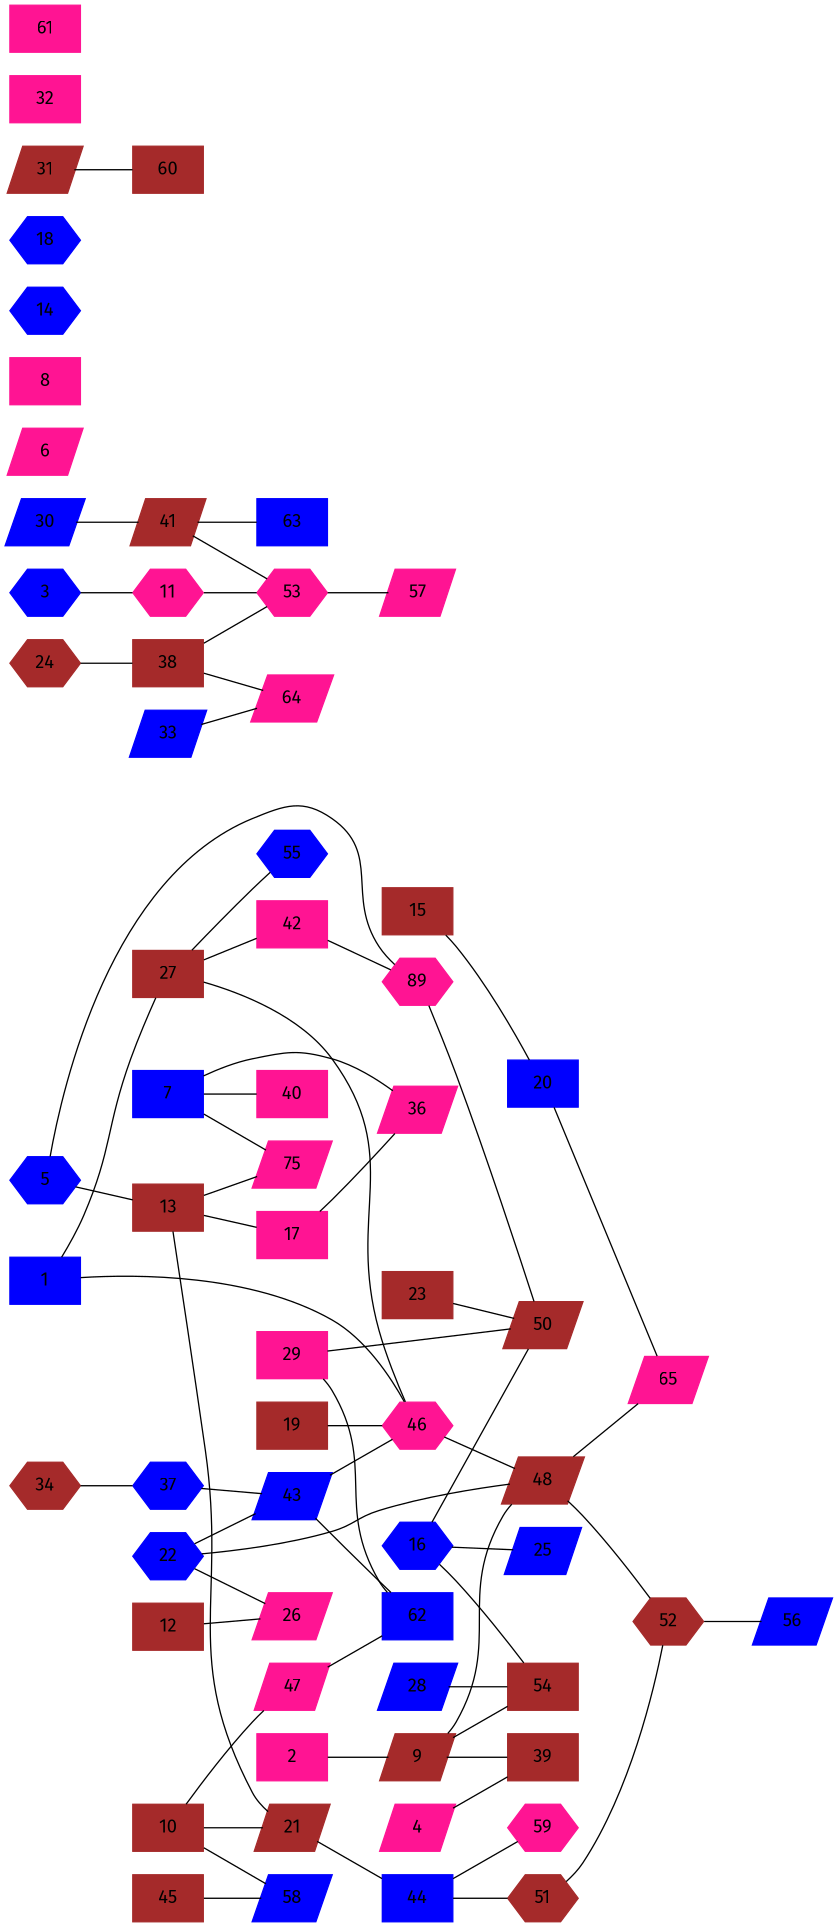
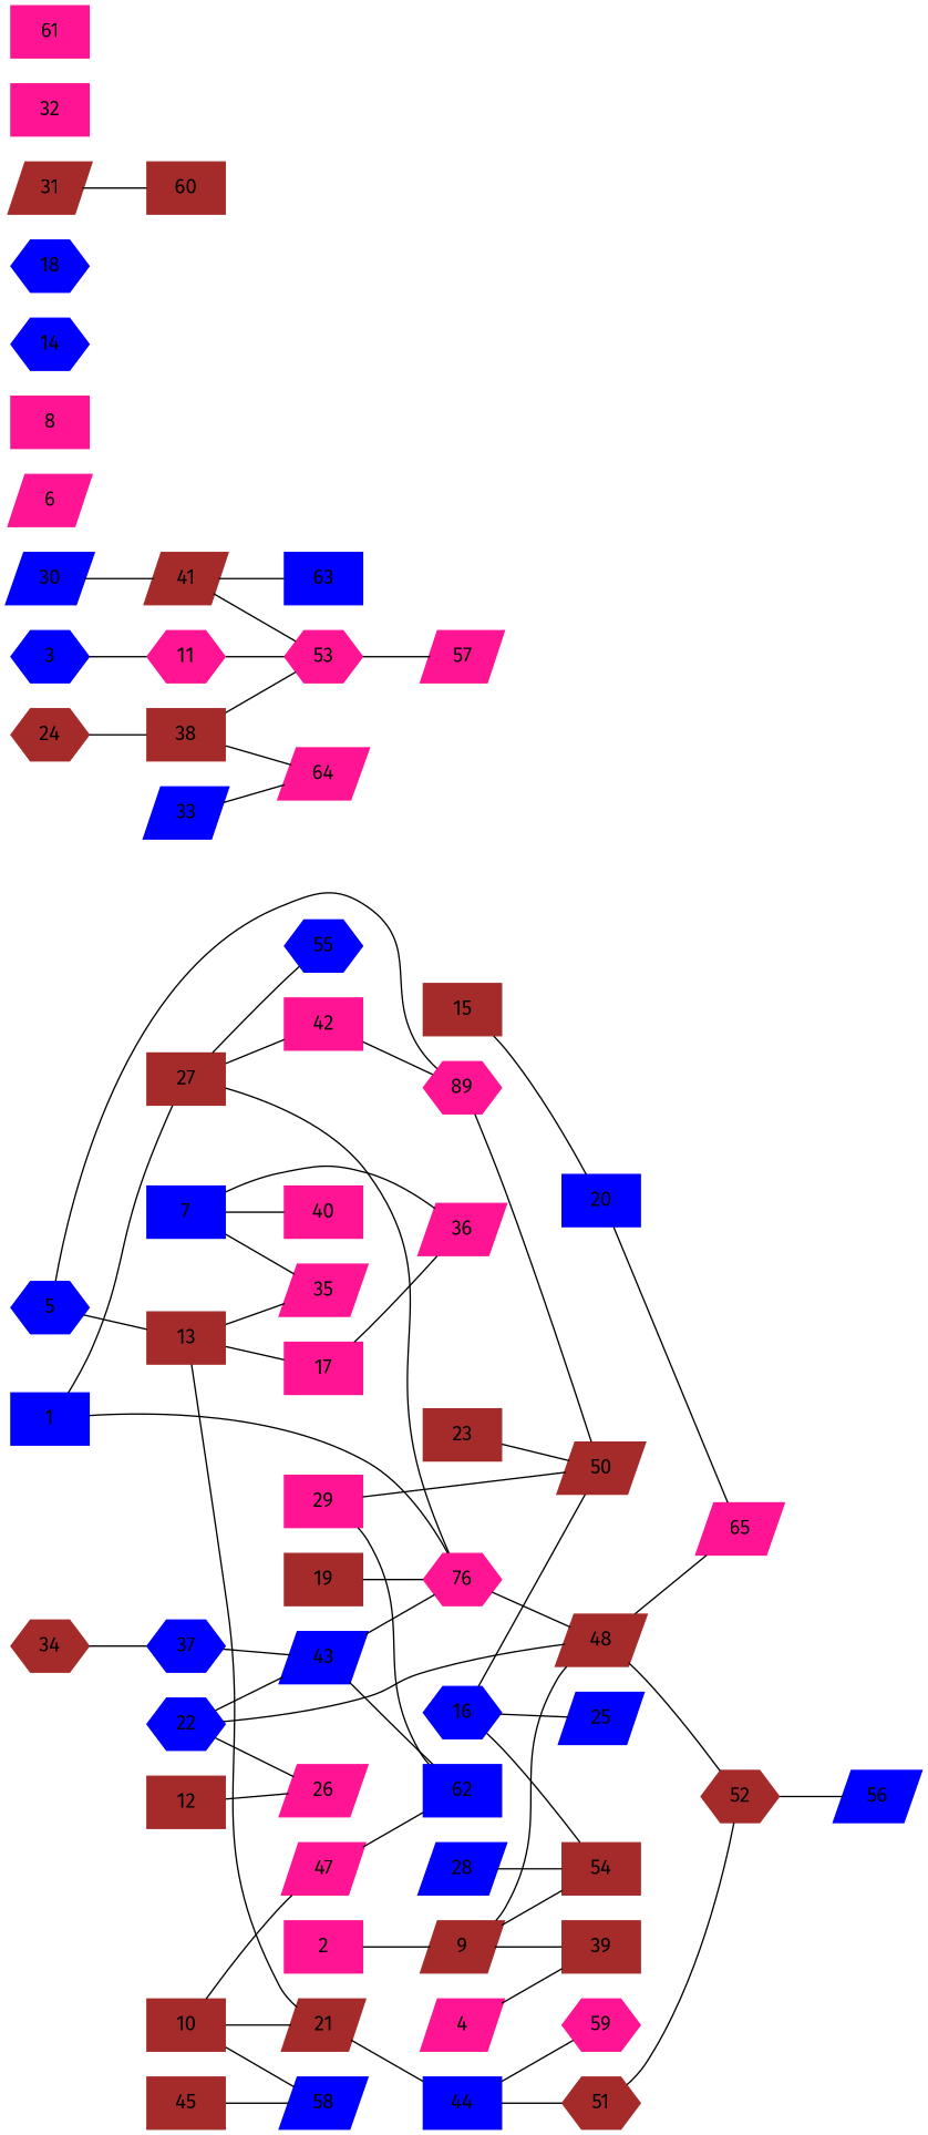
  graph {
    fontname="Fira Sans"
    rankdir=LR
    node [color=brown fontname="Fira Sans" shape=box style=filled]
    edge [fontname="Fira Sans"]
    1 [color=blue]
    27
-   46 [color=deeppink shape=hexagon]
+   46 [color=deeppink shape=hexagon label=76]
    42 [color=deeppink]
    55 [color=blue shape=hexagon]
    48 [shape=parallelogram]
    2 [color=deeppink]
    9 [shape=parallelogram]
    39
    54
    3 [color=blue shape=hexagon]
    11 [color=deeppink shape=hexagon]
    53 [color=deeppink shape=hexagon]
    4 [color=deeppink shape=parallelogram]
    5 [color=blue shape=hexagon]
    13
    n17 [color=deeppink label=89 shape=hexagon]
-   35 [color=deeppink shape=parallelogram label=75]
+   35 [color=deeppink shape=parallelogram]
    21 [shape=parallelogram]
    17 [color=deeppink]
    50 [shape=parallelogram]
    6 [color=deeppink shape=parallelogram]
    7 [color=blue]
    36 [color=deeppink shape=parallelogram]
    40 [color=deeppink]
    8 [color=deeppink]
    65 [color=deeppink shape=parallelogram]
    52 [shape=hexagon]
    10
    47 [color=deeppink shape=parallelogram]
    58 [color=blue shape=parallelogram]
    44 [color=blue]
    62 [color=blue]
    57 [color=deeppink shape=parallelogram]
    26 [color=deeppink shape=parallelogram]
    12
    14 [color=blue shape=hexagon]
    20 [color=blue]
    15
    16 [color=blue shape=hexagon]
    25 [color=blue shape=parallelogram]
    18 [color=blue shape=hexagon]
    19
    51 [shape=hexagon]
    59 [color=deeppink shape=hexagon]
    22 [color=blue shape=hexagon]
    43 [color=blue shape=parallelogram]
    23
    24 [shape=hexagon]
    38
    64 [color=deeppink shape=parallelogram]
    28 [color=blue shape=parallelogram]
    29 [color=deeppink]
    30 [color=blue shape=parallelogram]
    41 [shape=parallelogram]
    63 [color=blue]
    31 [shape=parallelogram]
    60
    32 [color=deeppink]
    33 [color=blue shape=parallelogram]
    34 [shape=hexagon]
    37 [color=blue shape=hexagon]
    45
    56 [color=blue shape=parallelogram]
    61 [color=deeppink]
    1 -- 27
    1 -- 46
    27 -- 46
    27 -- 42
    27 -- 55
    46 -- 48
    42 -- n17
    48 -- 65
    48 -- 52
    2 -- 9
    9 -- 48
    9 -- 39
    9 -- 54
    3 -- 11
    11 -- 53
    53 -- 57
    4 -- 39
    5 -- 13
    5 -- n17
    13 -- 35
    13 -- 21
    13 -- 17
    n17 -- 50
    21 -- 44
    17 -- 36
    7 -- 35
    7 -- 36
    7 -- 40
    52 -- 56
    10 -- 21
    10 -- 47
    10 -- 58
    47 -- 62
    44 -- 51
    44 -- 59
    12 -- 26
    20 -- 65
    15 -- 20
    16 -- 54
    16 -- 50
    16 -- 25
    19 -- 46
    51 -- 52
    22 -- 48
    22 -- 26
    22 -- 43
    43 -- 46
    43 -- 62
    23 -- 50
    24 -- 38
    38 -- 53
    38 -- 64
    28 -- 54
    29 -- 50
    29 -- 62
    30 -- 41
    41 -- 53
    41 -- 63
    31 -- 60
    33 -- 64
    34 -- 37
    37 -- 43
    45 -- 58
  }
